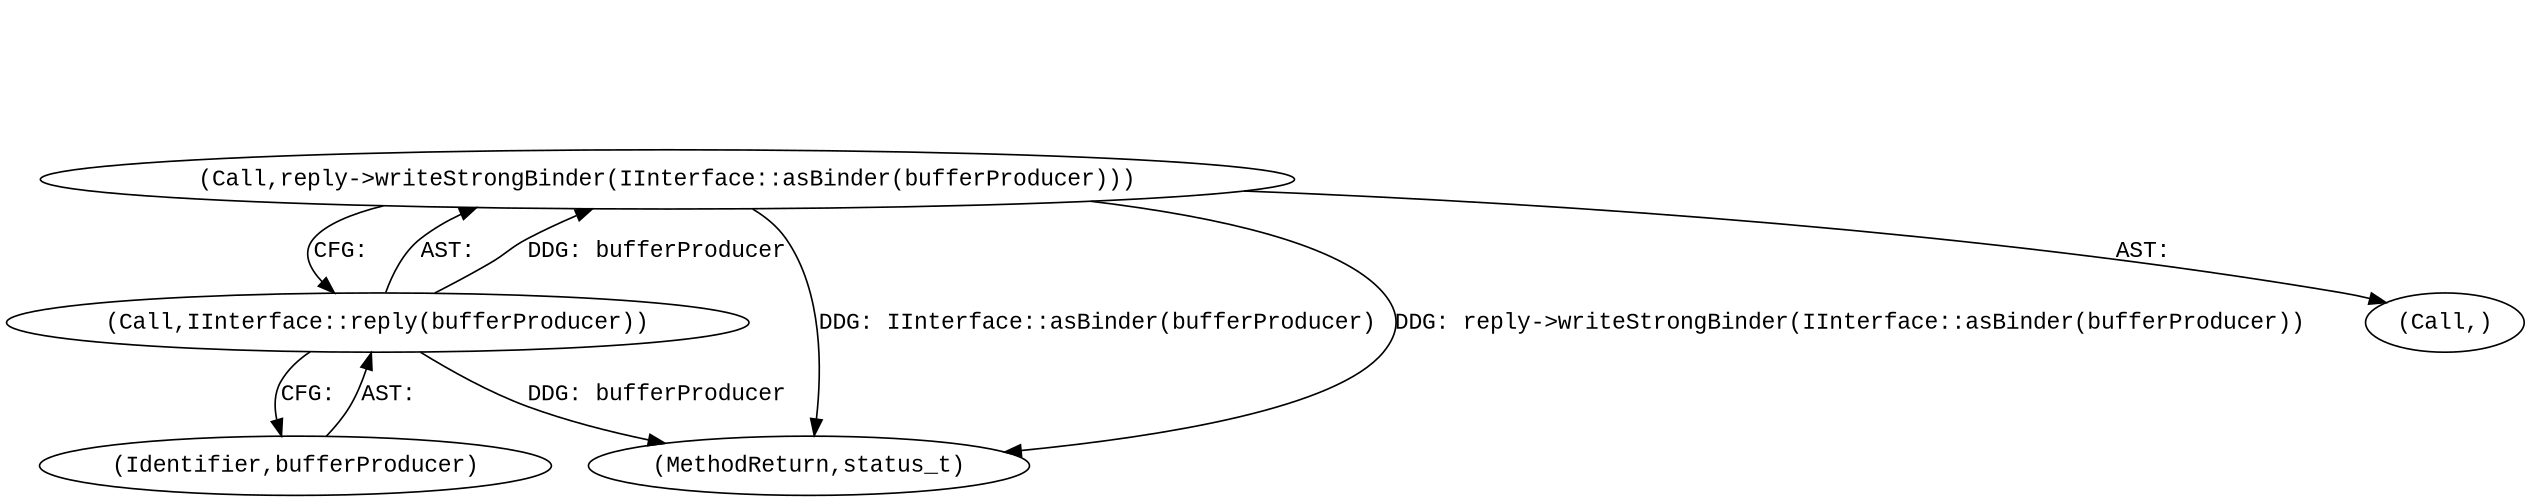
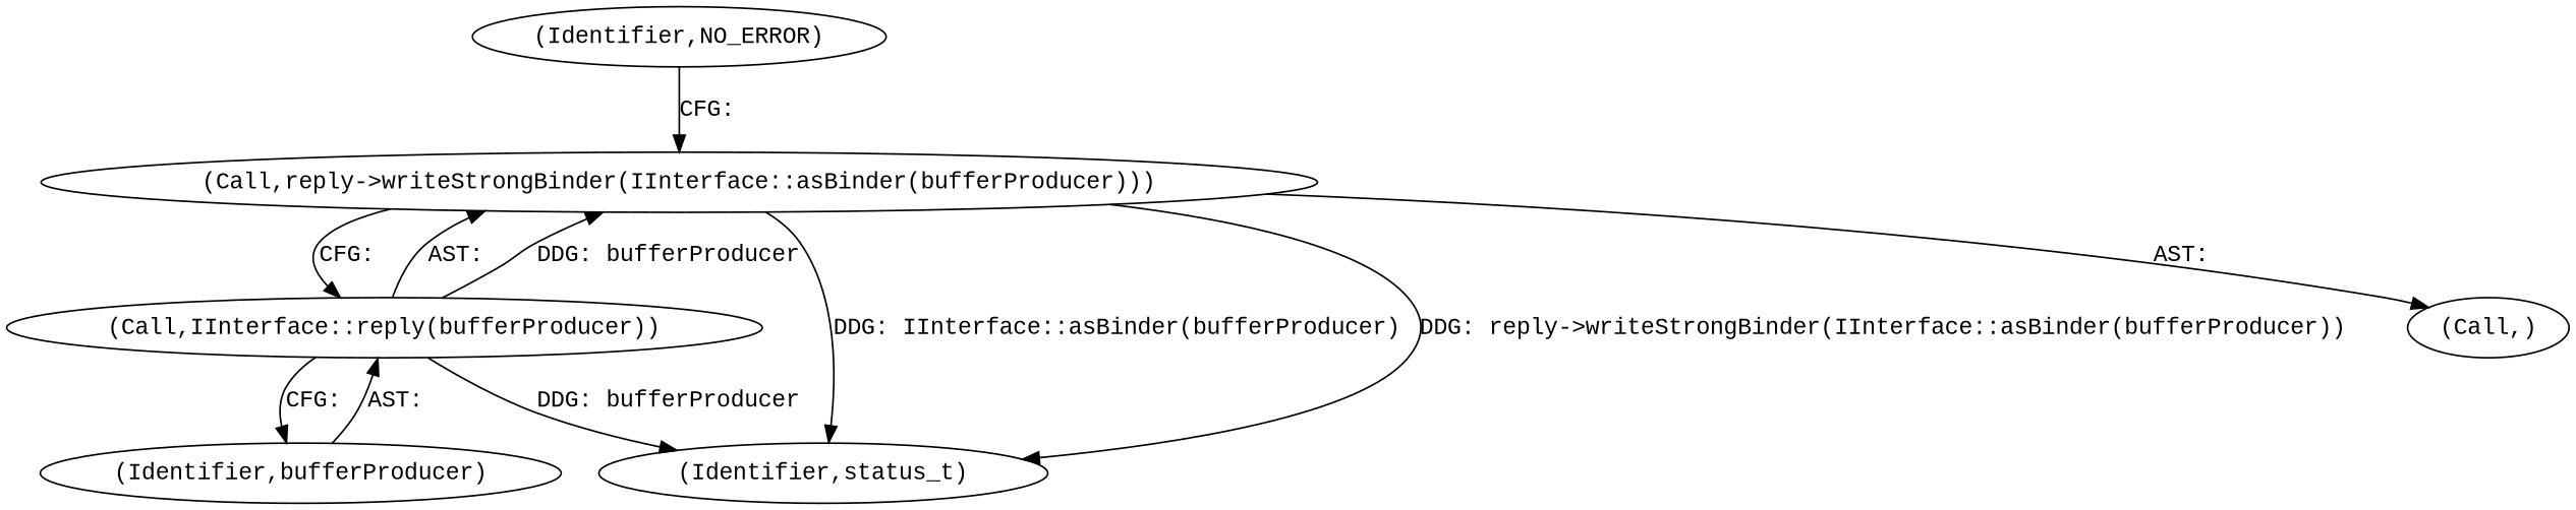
  digraph {
    fontname="Liberation Mono"
    node [fontname="Liberation Mono"]
    edge [fontname="Liberation Mono"]
    n1 [label="(Call,reply->writeStrongBinder(IInterface::asBinder(bufferProducer)))"]
    n2 [label="(Call,IInterface::reply(bufferProducer))"]
-   n3 [label="(MethodReturn,status_t)"]
+   n3 [label="(Identifier,status_t)"]
    n4 [label="(Call,)"]
    n5 [label="(Identifier,bufferProducer)"]
+   n6 [label="(Identifier,NO_ERROR)"]
    n1 -> n2 [label="CFG: "]
    n1 -> n3 [label="DDG: IInterface::asBinder(bufferProducer)"]
    n1 -> n3 [label="DDG: reply->writeStrongBinder(IInterface::asBinder(bufferProducer))"]
    n1 -> n4 [label="AST: "]
    n2 -> n1 [label="AST: "]
    n2 -> n1 [label="DDG: bufferProducer"]
    n2 -> n3 [label="DDG: bufferProducer"]
    n2 -> n5 [label="CFG: "]
    n5 -> n2 [label="AST: "]
+   n6 -> n1 [label="CFG: "]
  }
